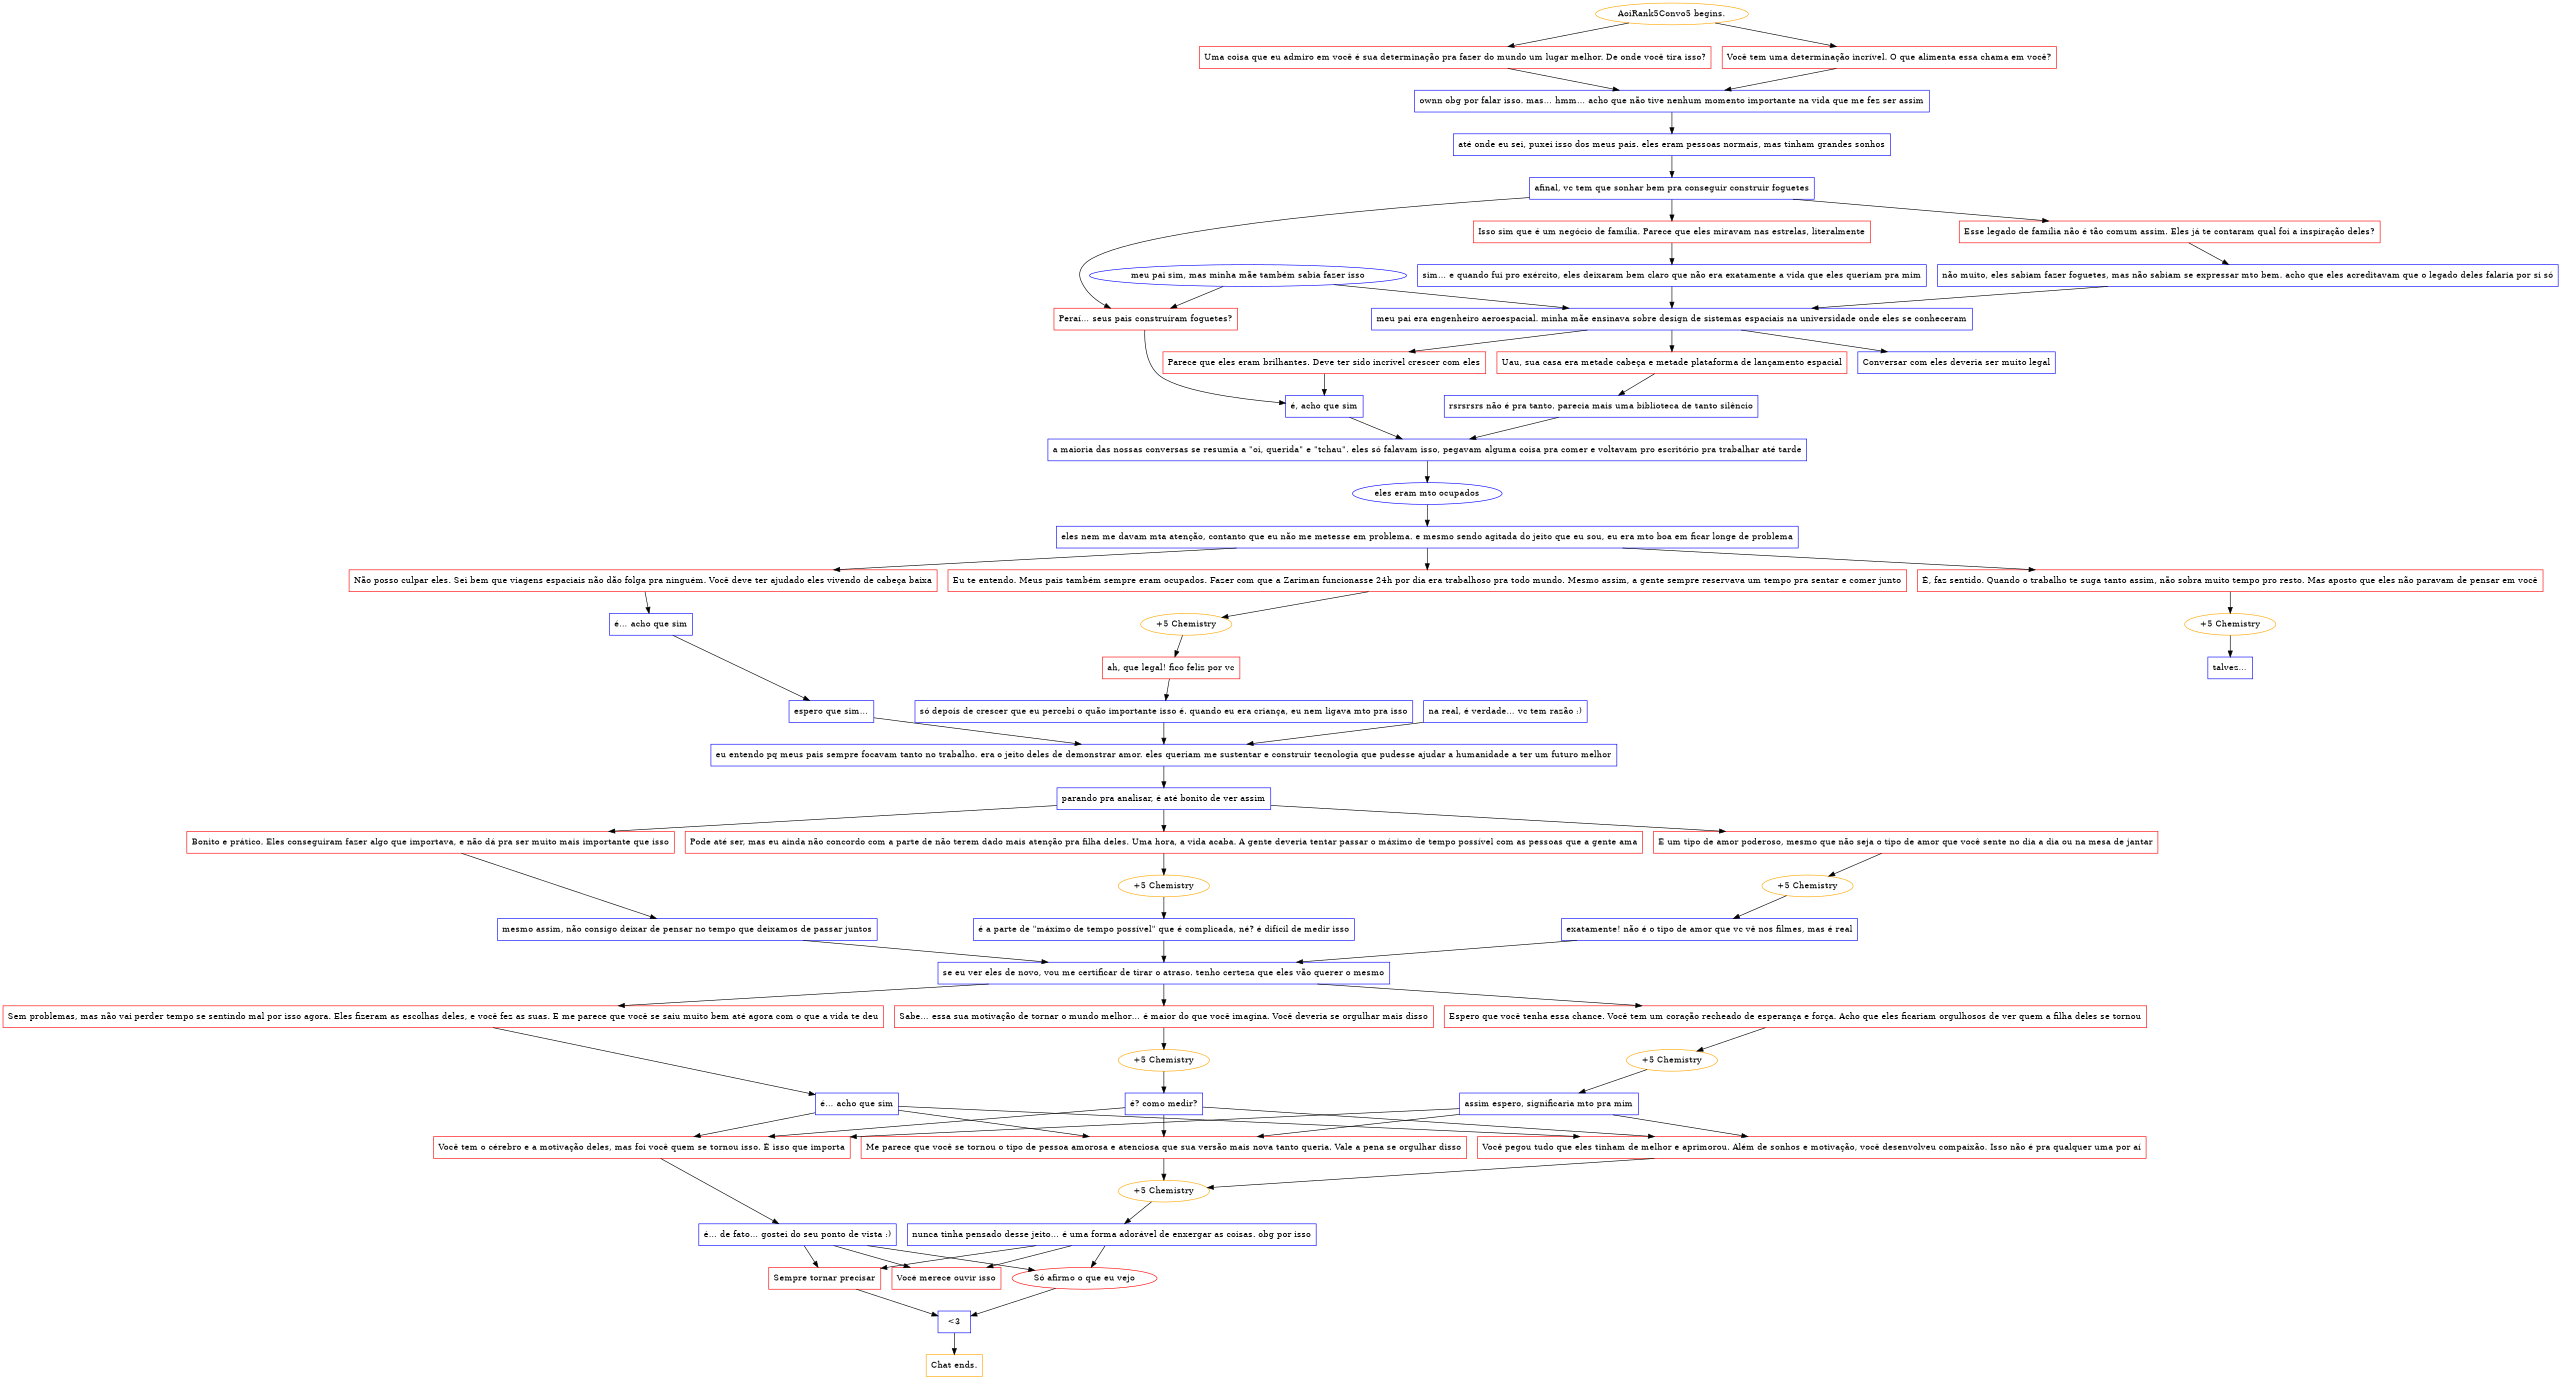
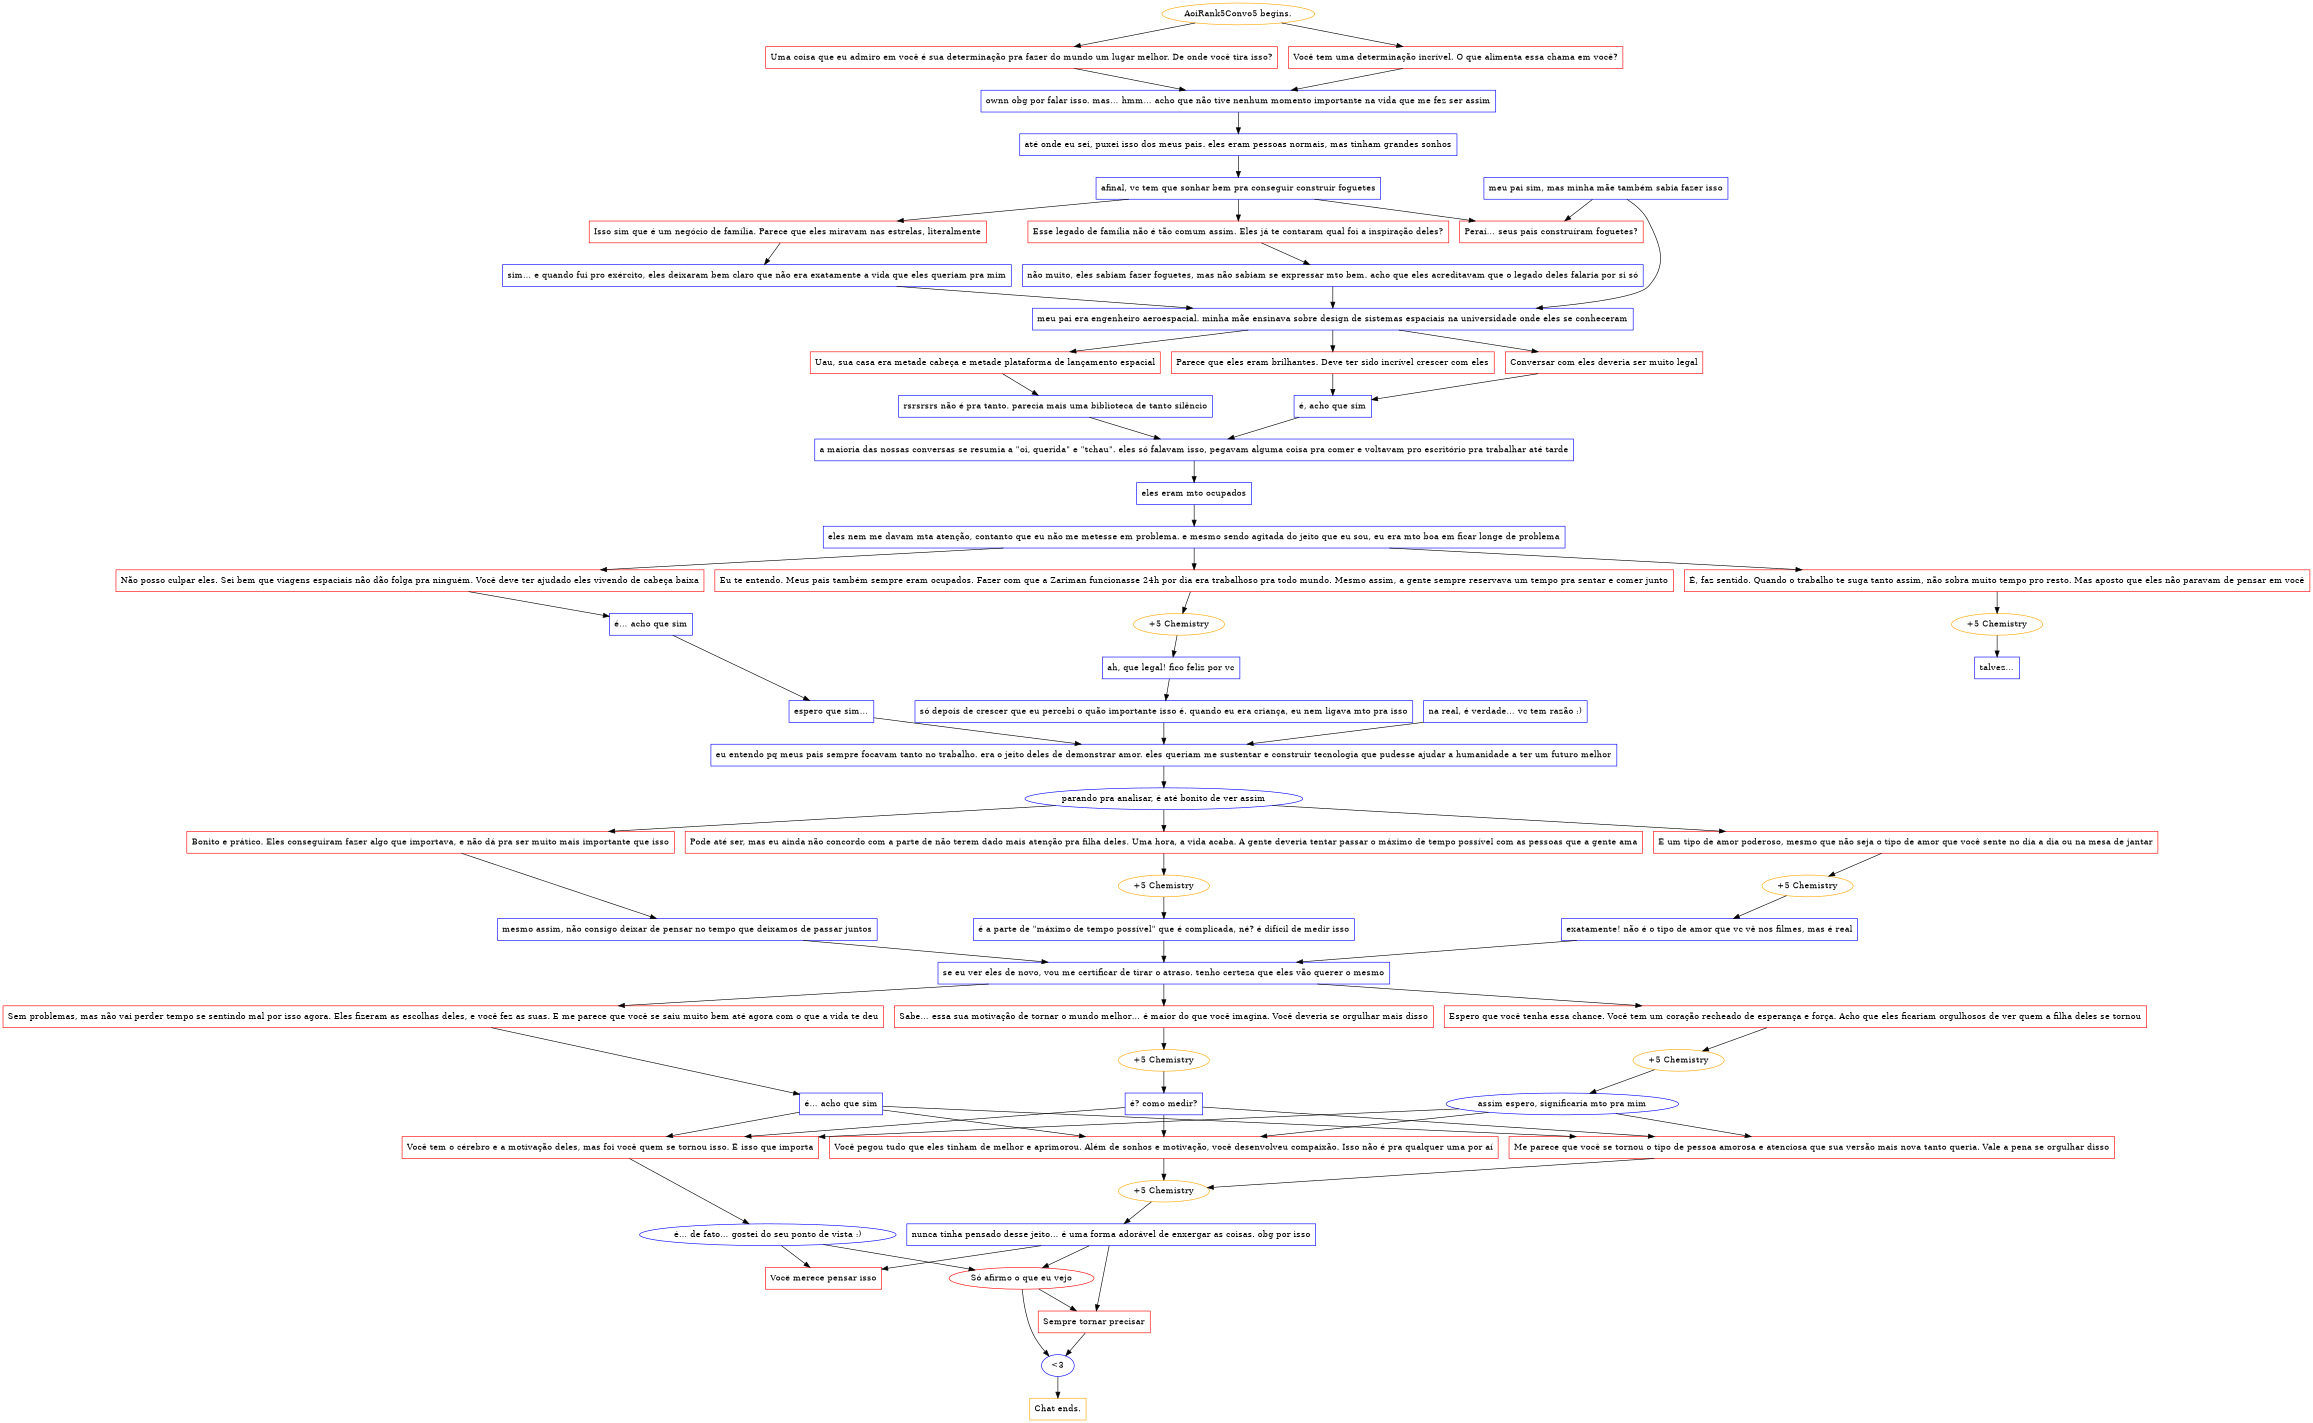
  digraph {
    node [color=blue shape=box]
    "AoiRank5Convo5 begins." [color=orange shape=""]
    n2 [color=red label="Uma coisa que eu admiro em você é sua determinação pra fazer do mundo um lugar melhor. De onde você tira isso?"]
    n3 [color=red label="Você tem uma determinação incrível. O que alimenta essa chama em você?"]
    n4 [label="ownn obg por falar isso. mas… hmm… acho que não tive nenhum momento importante na vida que me fez ser assim"]
    n5 [label="até onde eu sei, puxei isso dos meus pais. eles eram pessoas normais, mas tinham grandes sonhos"]
    n6 [label="afinal, vc tem que sonhar bem pra conseguir construir foguetes"]
    n7 [color=red label="Peraí… seus pais construíram foguetes?"]
    n8 [color=red label="Isso sim que é um negócio de família. Parece que eles miravam nas estrelas, literalmente"]
    n9 [color=red label="Esse legado de família não é tão comum assim. Eles já te contaram qual foi a inspiração deles?"]
    n10 [label="sim… e quando fui pro exército, eles deixaram bem claro que não era exatamente a vida que eles queriam pra mim"]
    n11 [label="não muito, eles sabiam fazer foguetes, mas não sabiam se expressar mto bem. acho que eles acreditavam que o legado deles falaria por si só"]
-   n12 [label="meu pai sim, mas minha mãe também sabia fazer isso" shape=ellipse]
+   n12 [label="meu pai sim, mas minha mãe também sabia fazer isso"]
    n13 [label="meu pai era engenheiro aeroespacial. minha mãe ensinava sobre design de sistemas espaciais na universidade onde eles se conheceram"]
    n14 [color=red label="Uau, sua casa era metade cabeça e metade plataforma de lançamento espacial"]
-   n15 [label="Conversar com eles deveria ser muito legal"]
+   n15 [color=red label="Conversar com eles deveria ser muito legal"]
    n16 [color=red label="Parece que eles eram brilhantes. Deve ter sido incrível crescer com eles"]
    n17 [label="rsrsrsrs não é pra tanto. parecia mais uma biblioteca de tanto silêncio"]
    n18 [label="é, acho que sim"]
    n19 [label="a maioria das nossas conversas se resumia a \"oi, querida\" e \"tchau\". eles só falavam isso, pegavam alguma coisa pra comer e voltavam pro escritório pra trabalhar até tarde"]
-   n20 [label="eles eram mto ocupados" shape=ellipse]
+   n20 [label="eles eram mto ocupados"]
    n21 [label="eles nem me davam mta atenção, contanto que eu não me metesse em problema. e mesmo sendo agitada do jeito que eu sou, eu era mto boa em ficar longe de problema"]
    n22 [color=red label="Eu te entendo. Meus pais também sempre eram ocupados. Fazer com que a Zariman funcionasse 24h por dia era trabalhoso pra todo mundo. Mesmo assim, a gente sempre reservava um tempo pra sentar e comer junto"]
    n23 [color=red label="É, faz sentido. Quando o trabalho te suga tanto assim, não sobra muito tempo pro resto. Mas aposto que eles não paravam de pensar em você"]
    n24 [color=red label="Não posso culpar eles. Sei bem que viagens espaciais não dão folga pra ninguém. Você deve ter ajudado eles vivendo de cabeça baixa"]
    n25 [color=orange label="+5 Chemistry" shape=""]
    n26 [color=orange label="+5 Chemistry" shape=""]
    n27 [label="é… acho que sim"]
-   n28 [color=red label="ah, que legal! fico feliz por vc"]
+   n28 [label="ah, que legal! fico feliz por vc"]
    n29 [label="talvez…"]
    n30 [label="espero que sim…"]
    n31 [label="só depois de crescer que eu percebi o quão importante isso é. quando eu era criança, eu nem ligava mto pra isso"]
    n32 [label="eu entendo pq meus pais sempre focavam tanto no trabalho. era o jeito deles de demonstrar amor. eles queriam me sustentar e construir tecnologia que pudesse ajudar a humanidade a ter um futuro melhor"]
    n33 [label="na real, é verdade… vc tem razão :)"]
-   n34 [label="parando pra analisar, é até bonito de ver assim"]
+   n34 [label="parando pra analisar, é até bonito de ver assim" shape=ellipse]
    n35 [color=red label="Pode até ser, mas eu ainda não concordo com a parte de não terem dado mais atenção pra filha deles. Uma hora, a vida acaba. A gente deveria tentar passar o máximo de tempo possível com as pessoas que a gente ama"]
    n36 [color=red label="Bonito e prático. Eles conseguiram fazer algo que importava, e não dá pra ser muito mais importante que isso"]
    n37 [color=red label="É um tipo de amor poderoso, mesmo que não seja o tipo de amor que você sente no dia a dia ou na mesa de jantar"]
    n38 [color=orange label="+5 Chemistry" shape=""]
    n39 [label="mesmo assim, não consigo deixar de pensar no tempo que deixamos de passar juntos"]
    n40 [color=orange label="+5 Chemistry" shape=""]
    n41 [label="é a parte de \"máximo de tempo possível\" que é complicada, né? é difícil de medir isso"]
    n42 [label="se eu ver eles de novo, vou me certificar de tirar o atraso. tenho certeza que eles vão querer o mesmo"]
    n43 [label="exatamente! não é o tipo de amor que vc vê nos filmes, mas é real"]
    n44 [color=red label="Sem problemas, mas não vai perder tempo se sentindo mal por isso agora. Eles fizeram as escolhas deles, e você fez as suas. E me parece que você se saiu muito bem até agora com o que a vida te deu"]
    n45 [color=red label="Sabe… essa sua motivação de tornar o mundo melhor… é maior do que você imagina. Você deveria se orgulhar mais disso"]
    n46 [color=red label="Espero que você tenha essa chance. Você tem um coração recheado de esperança e força. Acho que eles ficariam orgulhosos de ver quem a filha deles se tornou"]
    n47 [label="é… acho que sim"]
    n48 [color=orange label="+5 Chemistry" shape=""]
    n49 [color=orange label="+5 Chemistry" shape=""]
    n50 [color=red label="Você tem o cérebro e a motivação deles, mas foi você quem se tornou isso. É isso que importa"]
    n51 [color=red label="Me parece que você se tornou o tipo de pessoa amorosa e atenciosa que sua versão mais nova tanto queria. Vale a pena se orgulhar disso"]
    n52 [color=red label="Você pegou tudo que eles tinham de melhor e aprimorou. Além de sonhos e motivação, você desenvolveu compaixão. Isso não é pra qualquer uma por aí"]
    n53 [label="é? como medir?"]
-   n54 [label="assim espero, significaria mto pra mim"]
-   n55 [label="é… de fato… gostei do seu ponto de vista :)"]
+   n54 [label="assim espero, significaria mto pra mim" shape=ellipse]
+   n55 [label="é… de fato… gostei do seu ponto de vista :)" shape=ellipse]
    n56 [color=orange label="+5 Chemistry" shape=""]
    n57 [color=red label="Só afirmo o que eu vejo" shape=ellipse]
    n58 [color=red label="Sempre tornar precisar"]
-   n59 [color=red label="Você merece ouvir isso"]
+   n59 [color=red label="Você merece pensar isso"]
    n60 [label="nunca tinha pensado desse jeito… é uma forma adorável de enxergar as coisas. obg por isso"]
-   n61 [label="<3"]
+   n61 [label="<3" shape=ellipse]
    "Chat ends." [color=orange]
    "AoiRank5Convo5 begins." -> n2
    "AoiRank5Convo5 begins." -> n3
    n2 -> n4
    n3 -> n4
    n4 -> n5
    n5 -> n6
    n6 -> n7
    n6 -> n8
    n6 -> n9
    n8 -> n10
    n9 -> n11
    n10 -> n13
    n11 -> n13
    n12 -> n7
    n12 -> n13
    n13 -> n14
    n13 -> n15
    n13 -> n16
    n14 -> n17
-   n7 -> n18
+   n15 -> n18
    n16 -> n18
    n17 -> n19
    n18 -> n19
    n19 -> n20
    n20 -> n21
    n21 -> n22
    n21 -> n23
    n21 -> n24
    n22 -> n25
    n23 -> n26
    n24 -> n27
    n25 -> n28
    n26 -> n29
    n27 -> n30
    n28 -> n31
    n30 -> n32
    n31 -> n32
    n32 -> n34
    n33 -> n32
    n34 -> n35
    n34 -> n36
    n34 -> n37
    n35 -> n38
    n36 -> n39
    n37 -> n40
    n38 -> n41
    n39 -> n42
    n40 -> n43
    n41 -> n42
    n42 -> n44
    n42 -> n45
    n42 -> n46
    n43 -> n42
    n44 -> n47
    n45 -> n48
    n46 -> n49
    n47 -> n50
    n47 -> n51
    n47 -> n52
    n48 -> n53
    n49 -> n54
    n50 -> n55
    n51 -> n56
    n52 -> n56
    n53 -> n50
    n53 -> n51
    n53 -> n52
    n54 -> n50
    n54 -> n51
    n54 -> n52
    n55 -> n57
-   n55 -> n58
+   n57 -> n58
    n55 -> n59
    n56 -> n60
    n57 -> n61
    n58 -> n61
    n60 -> n57
    n60 -> n58
    n60 -> n59
    n61 -> "Chat ends."
  }
